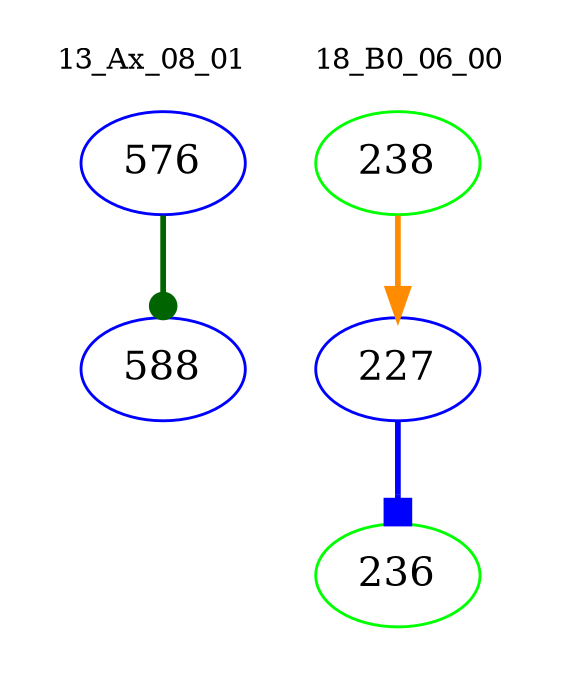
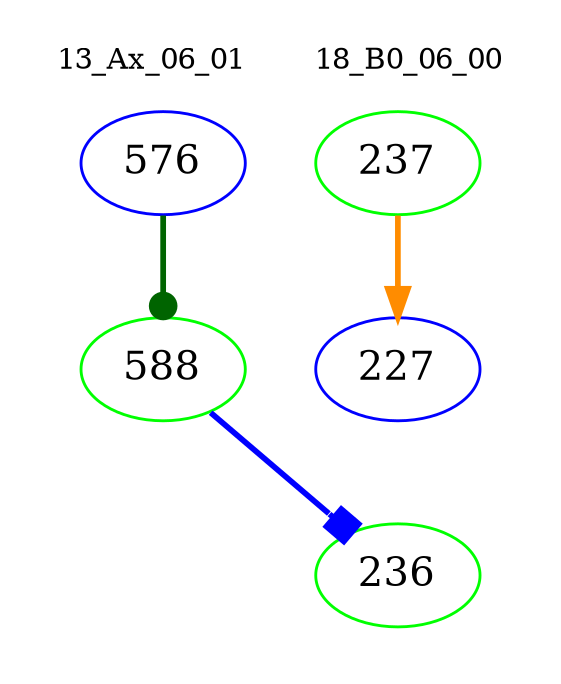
  digraph {
    node [color=blue]
    edge [style=bold]
    n1 [label=576]
-   n2 [label=588]
-   n3 [color=green label=238]
+   n2 [color=green label=588]
+   n3 [color=green label=237]
    n4 [label=227]
    n5 [color=green label=236]
    subgraph cluster_1 {
      color=white
      fontsize=10
-     label="13_Ax_08_01"
+     label="13_Ax_06_01"
      n1
      n2
    }
    subgraph cluster_2 {
      color=white
      fontsize=10
      label="18_B0_06_00"
      n3
      n4
      n5
    }
    n1 -> n2 [arrowhead=dot color=darkgreen]
    n3 -> n4 [arrowhead=normal color=darkorange]
-   n4 -> n5 [arrowhead=box color=blue]
+   n2 -> n5 [arrowhead=box color=blue]
  }
